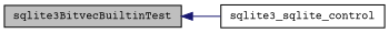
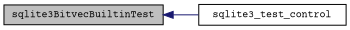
  digraph {
    rankdir=LR
    fontname="Courier Prime"
    node [color=black fontname="Courier Prime" fontsize=10 shape=record style=filled]
    n1 [fillcolor=grey75 fontcolor=black height=0.2 label=sqlite3BitvecBuiltinTest width=0.4]
-   n2 [fillcolor=white height=0.2 label=sqlite3_sqlite_control width=0.4]
+   n2 [fillcolor=white height=0.2 label=sqlite3_test_control width=0.4]
    n1 -> n2 [color=midnightblue dir=back fontname="Courier Prime" fontsize=10 labelfontname=FreeSans labelfontsize=10 style=solid]
  }
